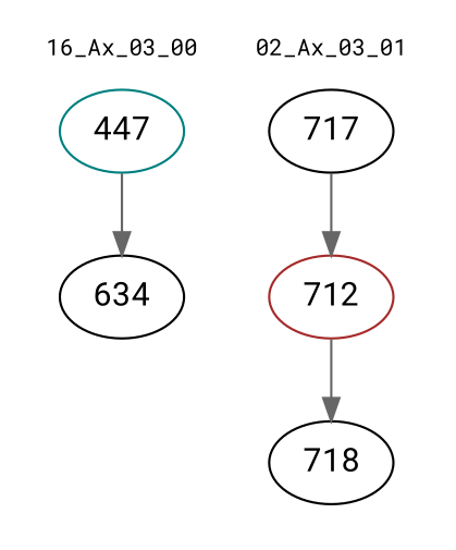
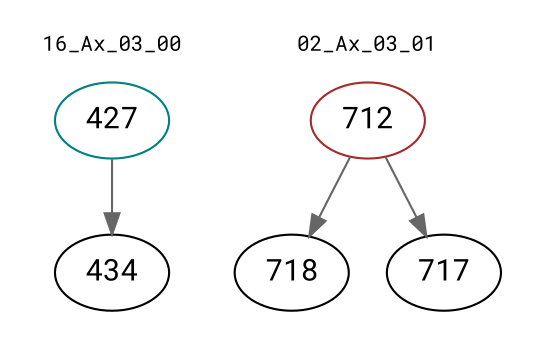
  digraph {
    fontname="Roboto Mono"
    node [color=black fontname="Roboto Mono"]
    edge [color=gray40 fontname="Roboto Mono"]
-   n1 [color=teal label=447]
-   n2 [label=634]
+   n1 [color=teal label=427]
+   n2 [label=434]
    n3 [color=brown label=712]
    n4 [label=718]
    n5 [label=717]
    subgraph cluster_1 {
      color=white
      fontsize=10
      label="16_Ax_03_00"
      n1
      n2
    }
    subgraph cluster_2 {
      color=white
      fontsize=10
      label="02_Ax_03_01"
      n3
      n4
      n5
    }
    n1 -> n2
    n3 -> n4
-   n5 -> n3
+   n3 -> n5
  }
